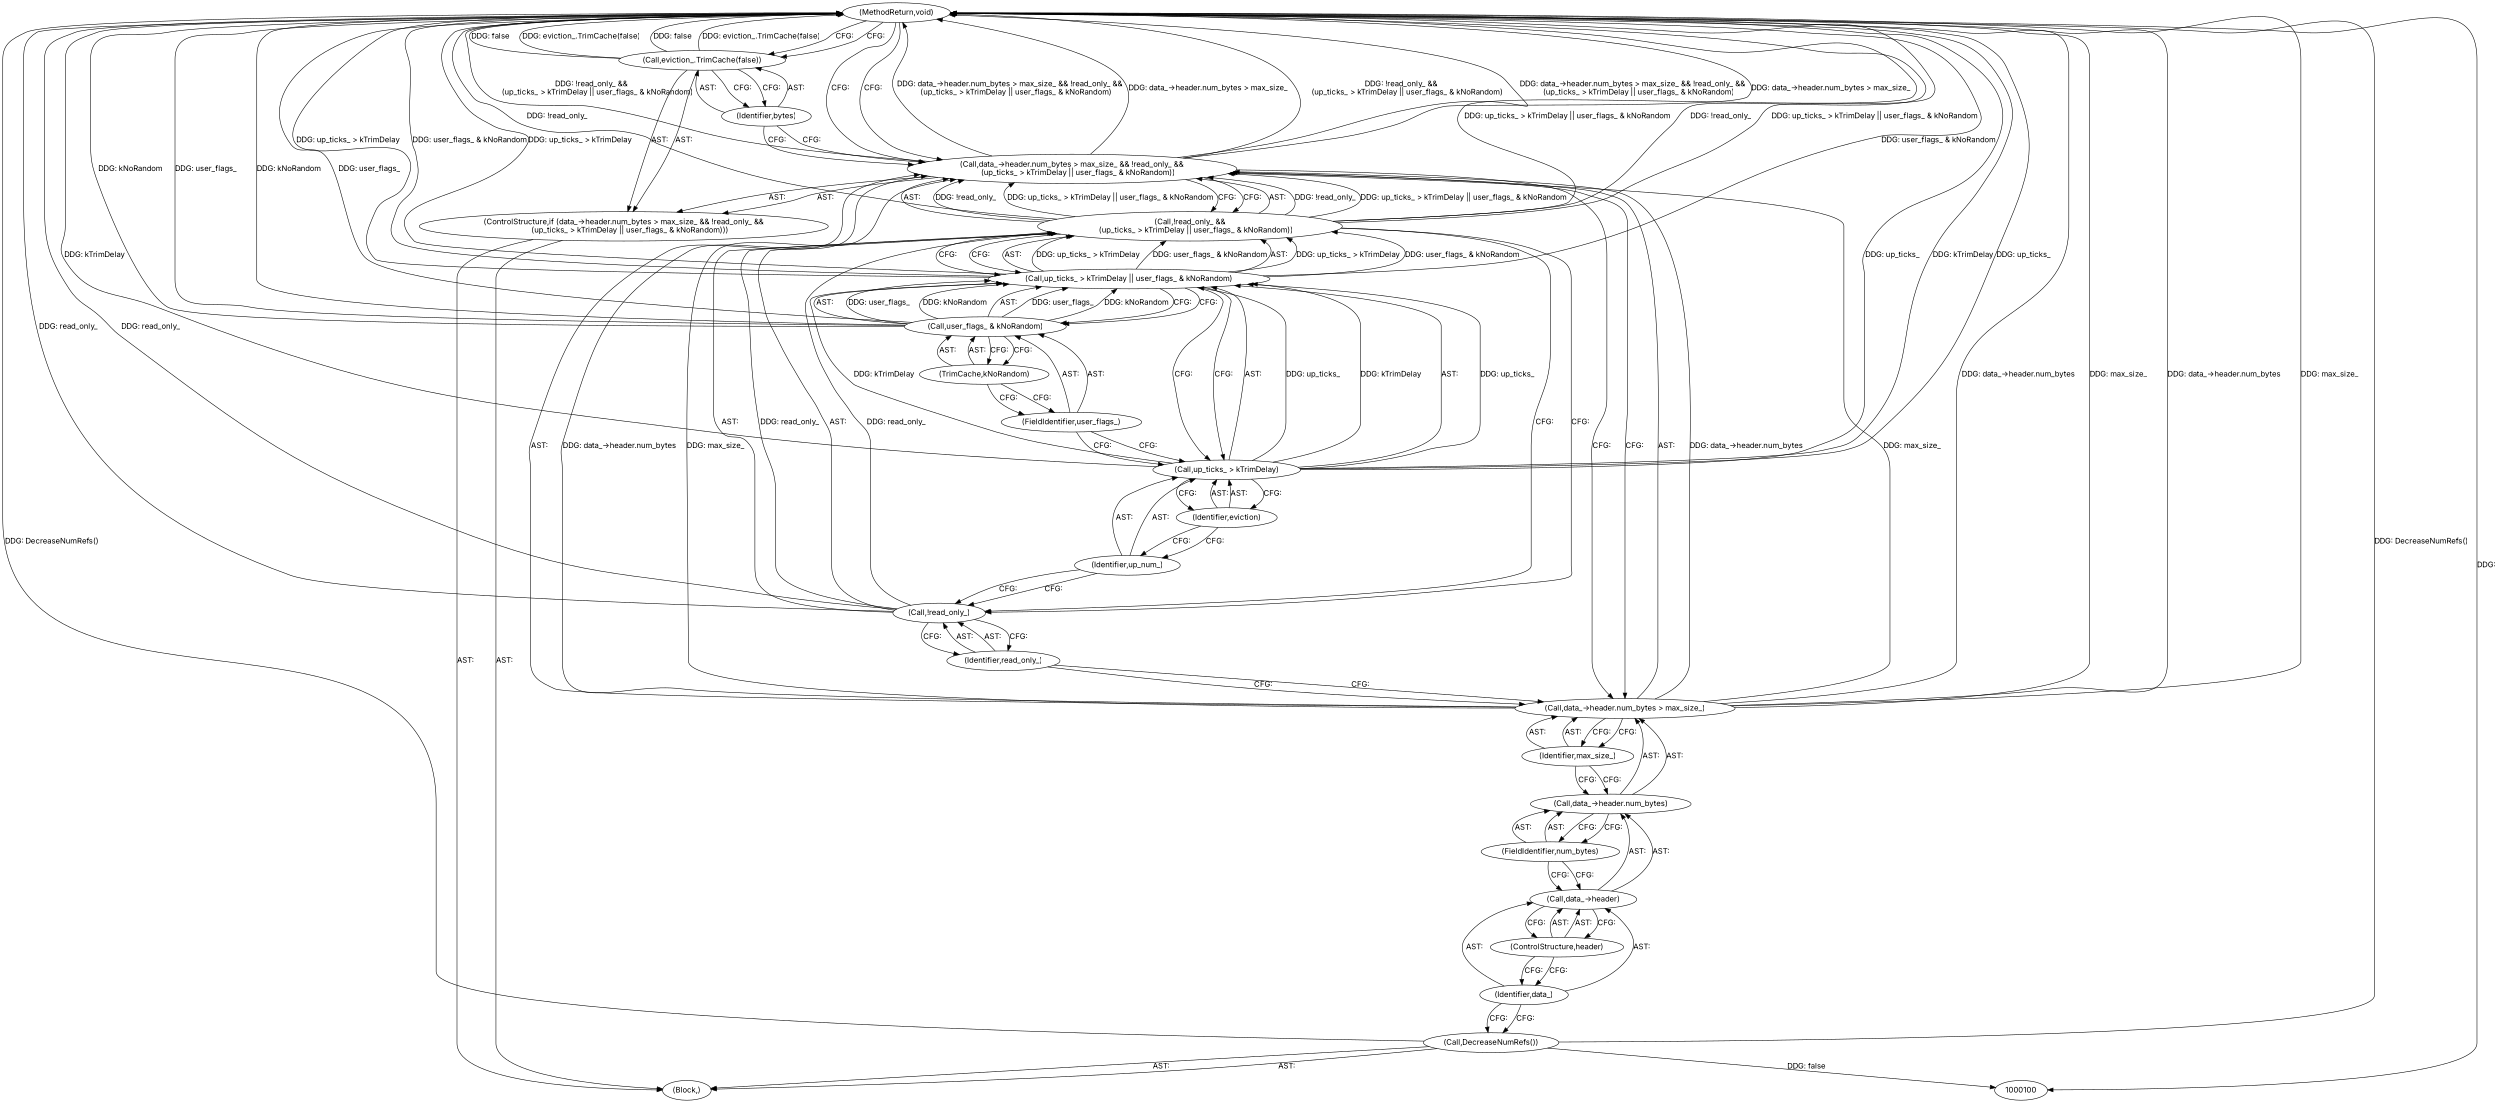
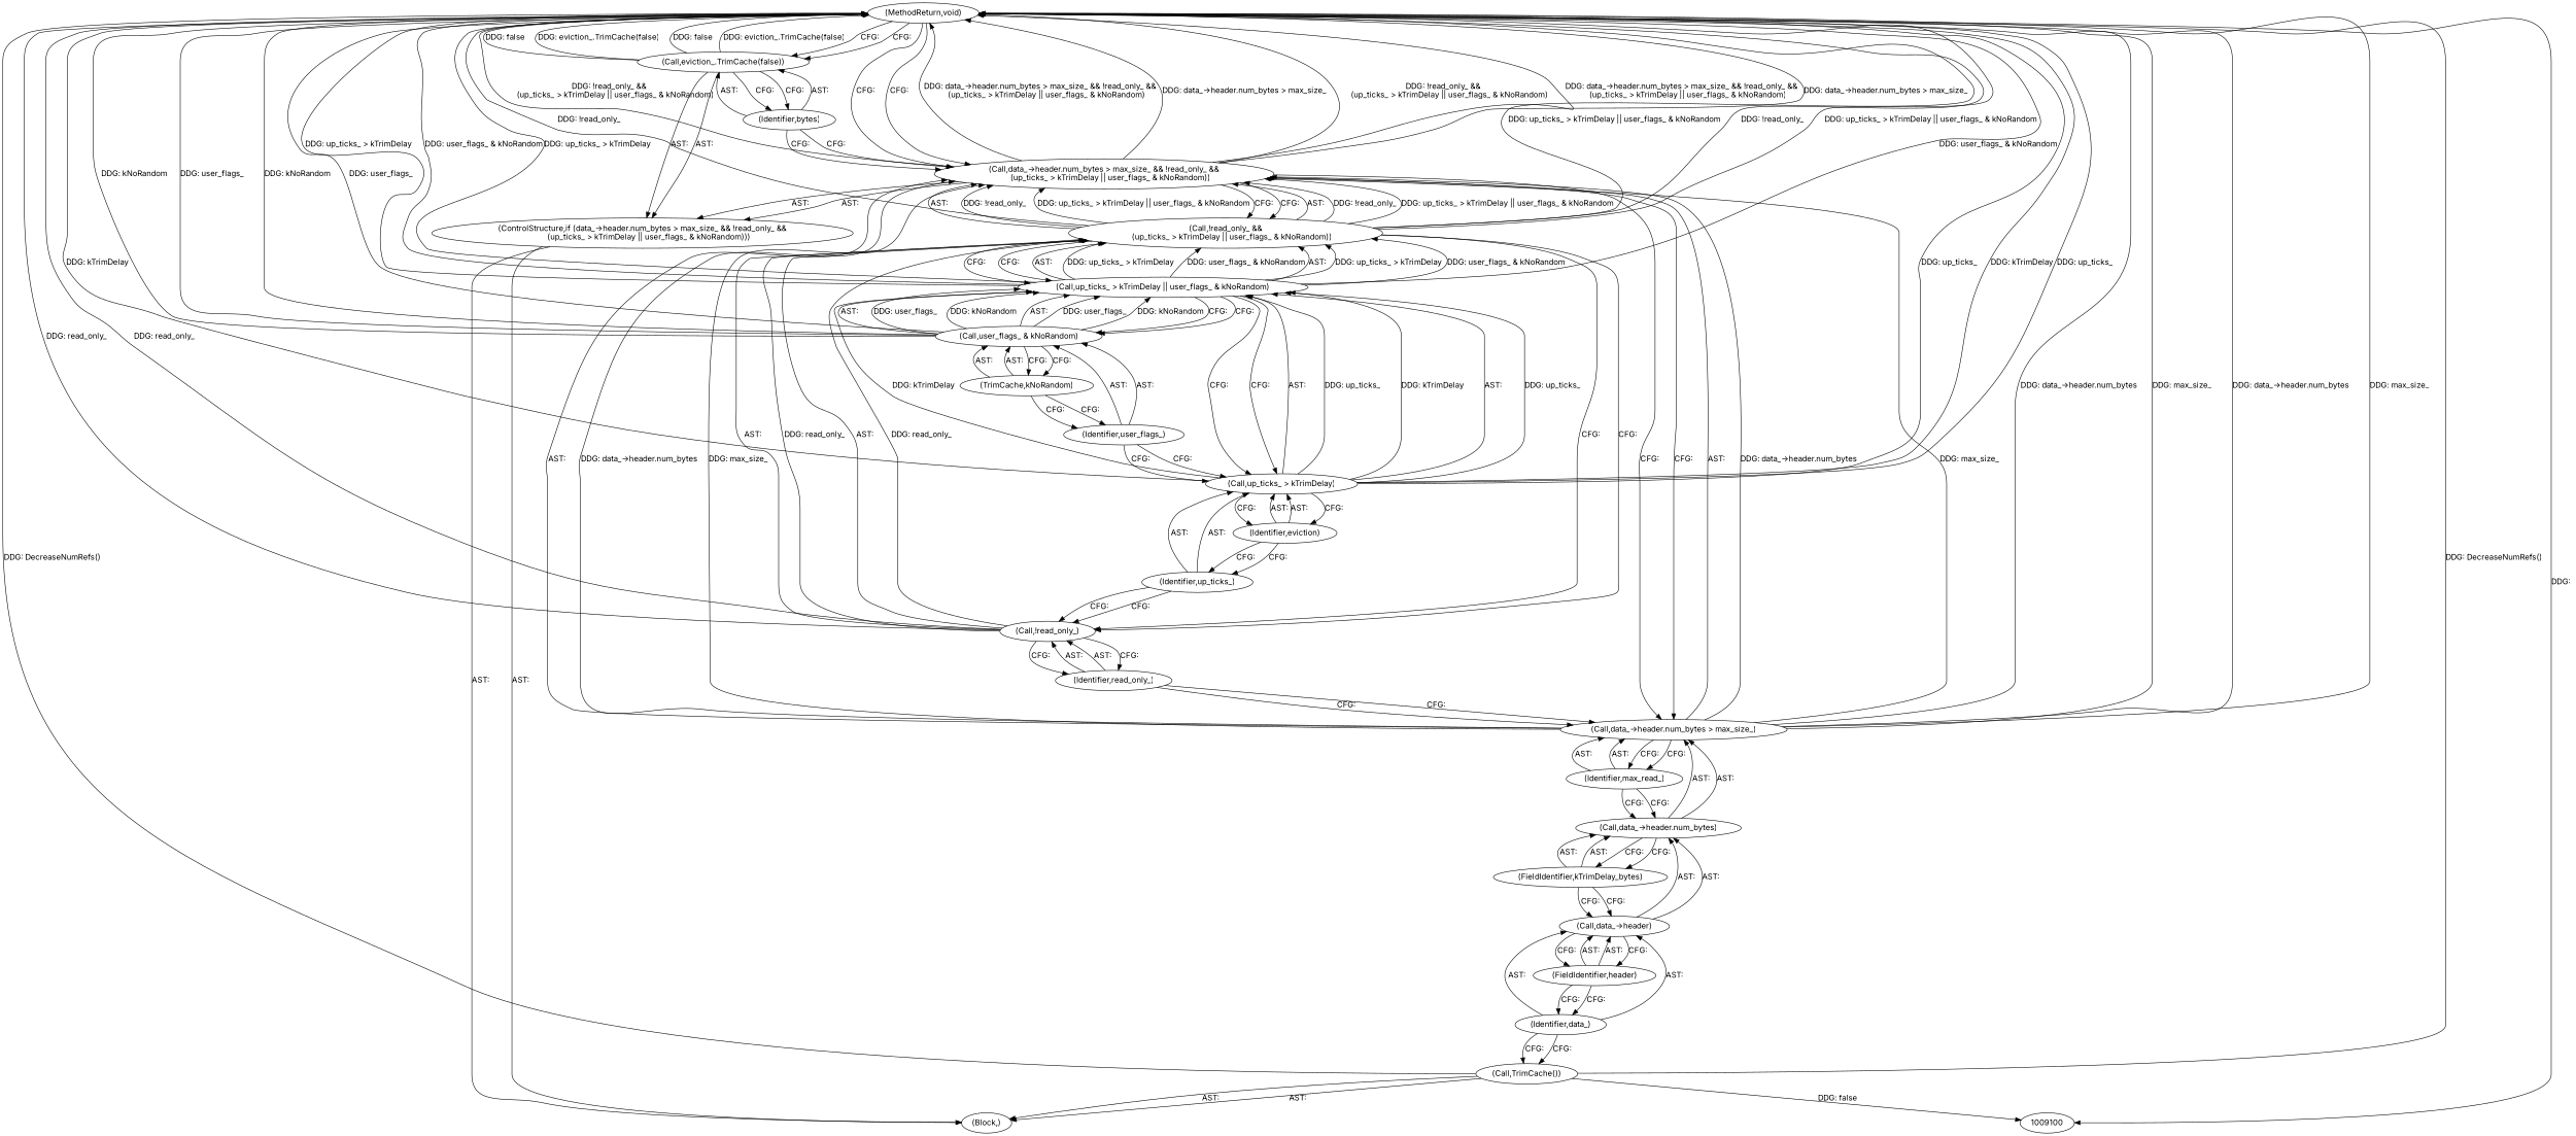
  digraph {
    fontname=Inter
    node [fontname=Inter]
    edge [fontname=Inter]
    n1 [label="(MethodReturn,void)"]
    n2 [label="(Call,data_->header.num_bytes > max_size_ && !read_only_ &&\n      (up_ticks_ > kTrimDelay || user_flags_ & kNoRandom))"]
    n3 [label="(Call,eviction_.TrimCache(false))"]
-   1000100
+   1000100 [label=1009100]
    n5 [label="(ControlStructure,if (data_->header.num_bytes > max_size_ && !read_only_ &&\n      (up_ticks_ > kTrimDelay || user_flags_ & kNoRandom)))"]
    n6 [label="(Call,data_->header.num_bytes > max_size_)"]
    n7 [label="(Call,!read_only_ &&\n      (up_ticks_ > kTrimDelay || user_flags_ & kNoRandom))"]
    n8 [label="(Identifier,bytes)"]
    n9 [label="(Block,)"]
-   n10 [label="(Call,DecreaseNumRefs())"]
-   n11 [label="(ControlStructure,header)"]
+   n10 [label="(Call,TrimCache())"]
+   n11 [label="(FieldIdentifier,header)"]
    n12 [label="(Call,data_->header)"]
    n13 [label="(Identifier,data_)"]
    n14 [label="(Call,data_->header.num_bytes)"]
-   n15 [label="(FieldIdentifier,num_bytes)"]
-   n16 [label="(Identifier,max_size_)"]
+   n15 [label="(FieldIdentifier,kTrimDelay_bytes)"]
+   n16 [label="(Identifier,max_read_)"]
    n17 [label="(Call,!read_only_)"]
    n18 [label="(Call,up_ticks_ > kTrimDelay || user_flags_ & kNoRandom)"]
    n19 [label="(Identifier,read_only_)"]
    n20 [label="(Call,up_ticks_ > kTrimDelay)"]
    n21 [label="(Call,user_flags_ & kNoRandom)"]
    n22 [label="(Identifier,eviction)"]
-   n23 [label="(Identifier,up_num_)"]
+   n23 [label="(Identifier,up_ticks_)"]
    n24 [label="(TrimCache,kNoRandom)"]
-   n25 [label="(FieldIdentifier,user_flags_)"]
+   n25 [label="(Identifier,user_flags_)"]
    n1 -> n2 [label="CFG: "]
    n1 -> n2 [label="CFG: "]
    n1 -> n3 [label="CFG: "]
    n1 -> n3 [label="CFG: "]
    n1 -> 1000100 [label="DDG: "]
    n2 -> n1 [label="DDG: data_->header.num_bytes > max_size_ && !read_only_ &&\n      (up_ticks_ > kTrimDelay || user_flags_ & kNoRandom)"]
    n2 -> n1 [label="DDG: data_->header.num_bytes > max_size_"]
    n2 -> n1 [label="DDG: !read_only_ &&\n      (up_ticks_ > kTrimDelay || user_flags_ & kNoRandom)"]
    n2 -> n1 [label="DDG: data_->header.num_bytes > max_size_ && !read_only_ &&\n      (up_ticks_ > kTrimDelay || user_flags_ & kNoRandom)"]
    n2 -> n1 [label="DDG: data_->header.num_bytes > max_size_"]
    n2 -> n1 [label="DDG: !read_only_ &&\n      (up_ticks_ > kTrimDelay || user_flags_ & kNoRandom)"]
    n2 -> n5 [label="AST: "]
    n2 -> n5 [label="AST: "]
    n2 -> n6 [label="CFG: "]
    n2 -> n6 [label="CFG: "]
    n2 -> n7 [label="CFG: "]
    n2 -> n7 [label="CFG: "]
    n3 -> n1 [label="DDG: false"]
    n3 -> n1 [label="DDG: eviction_.TrimCache(false)"]
    n3 -> n1 [label="DDG: false"]
    n3 -> n1 [label="DDG: eviction_.TrimCache(false)"]
    n3 -> n5 [label="AST: "]
    n3 -> n5 [label="AST: "]
    n3 -> n8 [label="CFG: "]
    n3 -> n8 [label="CFG: "]
    n5 -> n9 [label="AST: "]
    n5 -> n9 [label="AST: "]
    n6 -> n1 [label="DDG: data_->header.num_bytes"]
    n6 -> n1 [label="DDG: max_size_"]
    n6 -> n1 [label="DDG: data_->header.num_bytes"]
    n6 -> n1 [label="DDG: max_size_"]
    n6 -> n2 [label="AST: "]
    n6 -> n2 [label="DDG: data_->header.num_bytes"]
    n6 -> n2 [label="DDG: max_size_"]
    n6 -> n2 [label="AST: "]
    n6 -> n2 [label="DDG: data_->header.num_bytes"]
    n6 -> n2 [label="DDG: max_size_"]
    n6 -> n16 [label="CFG: "]
    n6 -> n16 [label="CFG: "]
    n7 -> n1 [label="DDG: up_ticks_ > kTrimDelay || user_flags_ & kNoRandom"]
    n7 -> n1 [label="DDG: !read_only_"]
    n7 -> n1 [label="DDG: up_ticks_ > kTrimDelay || user_flags_ & kNoRandom"]
    n7 -> n1 [label="DDG: !read_only_"]
    n7 -> n2 [label="AST: "]
    n7 -> n2 [label="DDG: !read_only_"]
    n7 -> n2 [label="DDG: up_ticks_ > kTrimDelay || user_flags_ & kNoRandom"]
    n7 -> n2 [label="AST: "]
    n7 -> n2 [label="DDG: !read_only_"]
    n7 -> n2 [label="DDG: up_ticks_ > kTrimDelay || user_flags_ & kNoRandom"]
    n7 -> n17 [label="CFG: "]
    n7 -> n17 [label="CFG: "]
    n7 -> n18 [label="CFG: "]
    n7 -> n18 [label="CFG: "]
    n8 -> n2 [label="CFG: "]
    n8 -> n2 [label="CFG: "]
    n8 -> n3 [label="AST: "]
    n8 -> n3 [label="AST: "]
    n10 -> n1 [label="DDG: DecreaseNumRefs()"]
    n10 -> n1 [label="DDG: DecreaseNumRefs()"]
    n10 -> 1000100 [label="DDG: false"]
    n10 -> n9 [label="AST: "]
    n10 -> n9 [label="AST: "]
    n11 -> n12 [label="AST: "]
    n11 -> n12 [label="AST: "]
    n11 -> n13 [label="CFG: "]
    n11 -> n13 [label="CFG: "]
    n12 -> n11 [label="CFG: "]
    n12 -> n11 [label="CFG: "]
    n12 -> n14 [label="AST: "]
    n12 -> n14 [label="AST: "]
    n13 -> n10 [label="CFG: "]
    n13 -> n10 [label="CFG: "]
    n13 -> n12 [label="AST: "]
    n13 -> n12 [label="AST: "]
    n14 -> n6 [label="AST: "]
    n14 -> n6 [label="AST: "]
    n14 -> n15 [label="CFG: "]
    n14 -> n15 [label="CFG: "]
    n15 -> n12 [label="CFG: "]
    n15 -> n12 [label="CFG: "]
    n15 -> n14 [label="AST: "]
    n15 -> n14 [label="AST: "]
    n16 -> n6 [label="AST: "]
    n16 -> n6 [label="AST: "]
    n16 -> n14 [label="CFG: "]
    n16 -> n14 [label="CFG: "]
    n17 -> n1 [label="DDG: read_only_"]
    n17 -> n1 [label="DDG: read_only_"]
    n17 -> n7 [label="AST: "]
    n17 -> n7 [label="DDG: read_only_"]
    n17 -> n7 [label="AST: "]
    n17 -> n7 [label="DDG: read_only_"]
    n17 -> n19 [label="CFG: "]
    n17 -> n19 [label="CFG: "]
    n18 -> n1 [label="DDG: user_flags_ & kNoRandom"]
    n18 -> n1 [label="DDG: up_ticks_ > kTrimDelay"]
    n18 -> n1 [label="DDG: user_flags_ & kNoRandom"]
    n18 -> n1 [label="DDG: up_ticks_ > kTrimDelay"]
    n18 -> n7 [label="AST: "]
    n18 -> n7 [label="DDG: up_ticks_ > kTrimDelay"]
    n18 -> n7 [label="DDG: user_flags_ & kNoRandom"]
    n18 -> n7 [label="AST: "]
    n18 -> n7 [label="DDG: up_ticks_ > kTrimDelay"]
    n18 -> n7 [label="DDG: user_flags_ & kNoRandom"]
    n18 -> n20 [label="CFG: "]
    n18 -> n20 [label="CFG: "]
    n18 -> n21 [label="CFG: "]
    n18 -> n21 [label="CFG: "]
    n19 -> n6 [label="CFG: "]
    n19 -> n6 [label="CFG: "]
    n19 -> n17 [label="AST: "]
    n19 -> n17 [label="AST: "]
    n20 -> n1 [label="DDG: up_ticks_"]
    n20 -> n1 [label="DDG: kTrimDelay"]
    n20 -> n1 [label="DDG: up_ticks_"]
    n20 -> n1 [label="DDG: kTrimDelay"]
    n20 -> n18 [label="AST: "]
    n20 -> n18 [label="DDG: up_ticks_"]
    n20 -> n18 [label="DDG: kTrimDelay"]
    n20 -> n18 [label="AST: "]
    n20 -> n18 [label="DDG: up_ticks_"]
    n20 -> n18 [label="DDG: kTrimDelay"]
    n20 -> n22 [label="CFG: "]
    n20 -> n22 [label="CFG: "]
    n21 -> n1 [label="DDG: kNoRandom"]
    n21 -> n1 [label="DDG: user_flags_"]
    n21 -> n1 [label="DDG: kNoRandom"]
    n21 -> n1 [label="DDG: user_flags_"]
    n21 -> n18 [label="AST: "]
    n21 -> n18 [label="DDG: user_flags_"]
    n21 -> n18 [label="DDG: kNoRandom"]
    n21 -> n18 [label="AST: "]
    n21 -> n18 [label="DDG: user_flags_"]
    n21 -> n18 [label="DDG: kNoRandom"]
    n21 -> n24 [label="CFG: "]
    n21 -> n24 [label="CFG: "]
    n22 -> n20 [label="AST: "]
    n22 -> n20 [label="AST: "]
    n22 -> n23 [label="CFG: "]
    n22 -> n23 [label="CFG: "]
    n23 -> n17 [label="CFG: "]
    n23 -> n17 [label="CFG: "]
    n23 -> n20 [label="AST: "]
    n23 -> n20 [label="AST: "]
    n24 -> n21 [label="AST: "]
    n24 -> n21 [label="AST: "]
    n24 -> n25 [label="CFG: "]
    n24 -> n25 [label="CFG: "]
    n25 -> n20 [label="CFG: "]
    n25 -> n20 [label="CFG: "]
    n25 -> n21 [label="AST: "]
    n25 -> n21 [label="AST: "]
  }
